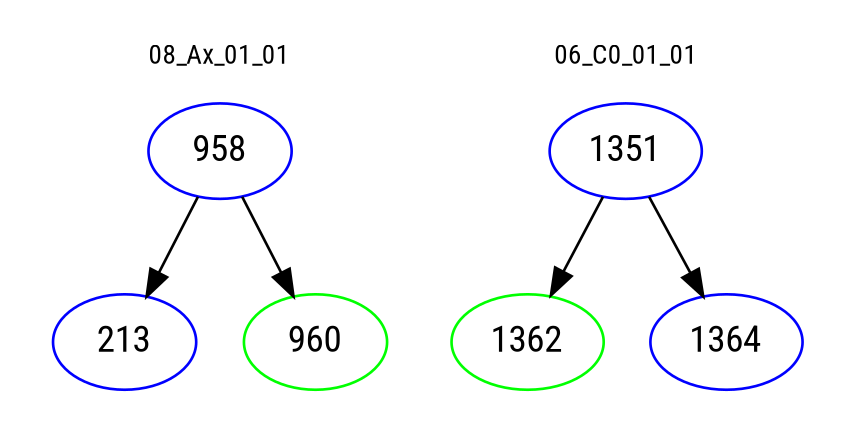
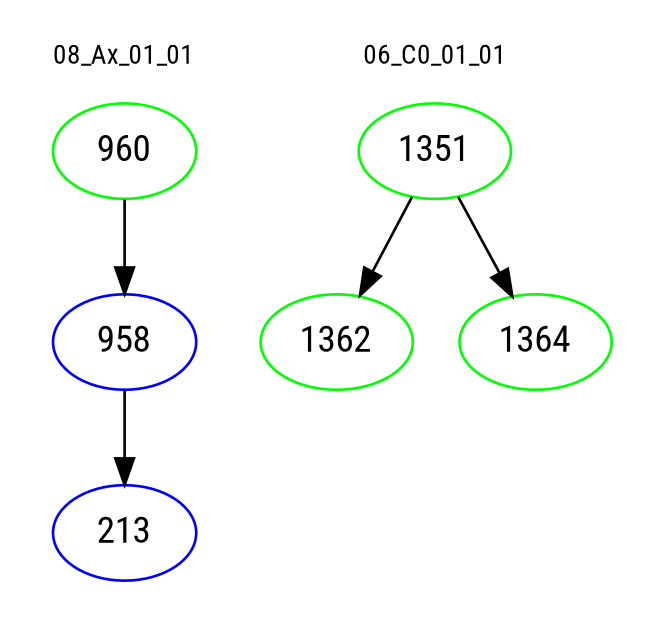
  digraph {
    fontname="Roboto Condensed"
    node [color=blue fontname="Roboto Condensed"]
    edge [color=black fontname="Roboto Condensed"]
    n1 [label=958]
    n2 [label=213]
    n3 [color=green label=960]
-   n4 [label=1351]
+   n4 [color=green label=1351]
    n5 [color=green label=1362]
-   n6 [label=1364]
+   n6 [color=green label=1364]
    subgraph cluster_1 {
      color=white
      fontsize=10
      label="08_Ax_01_01"
      n1
      n2
      n3
    }
    subgraph cluster_2 {
      color=white
      fontsize=10
      label="06_C0_01_01"
      n4
      n5
      n6
    }
    n1 -> n2
-   n1 -> n3
+   n3 -> n1
    n4 -> n5
    n4 -> n6
  }
